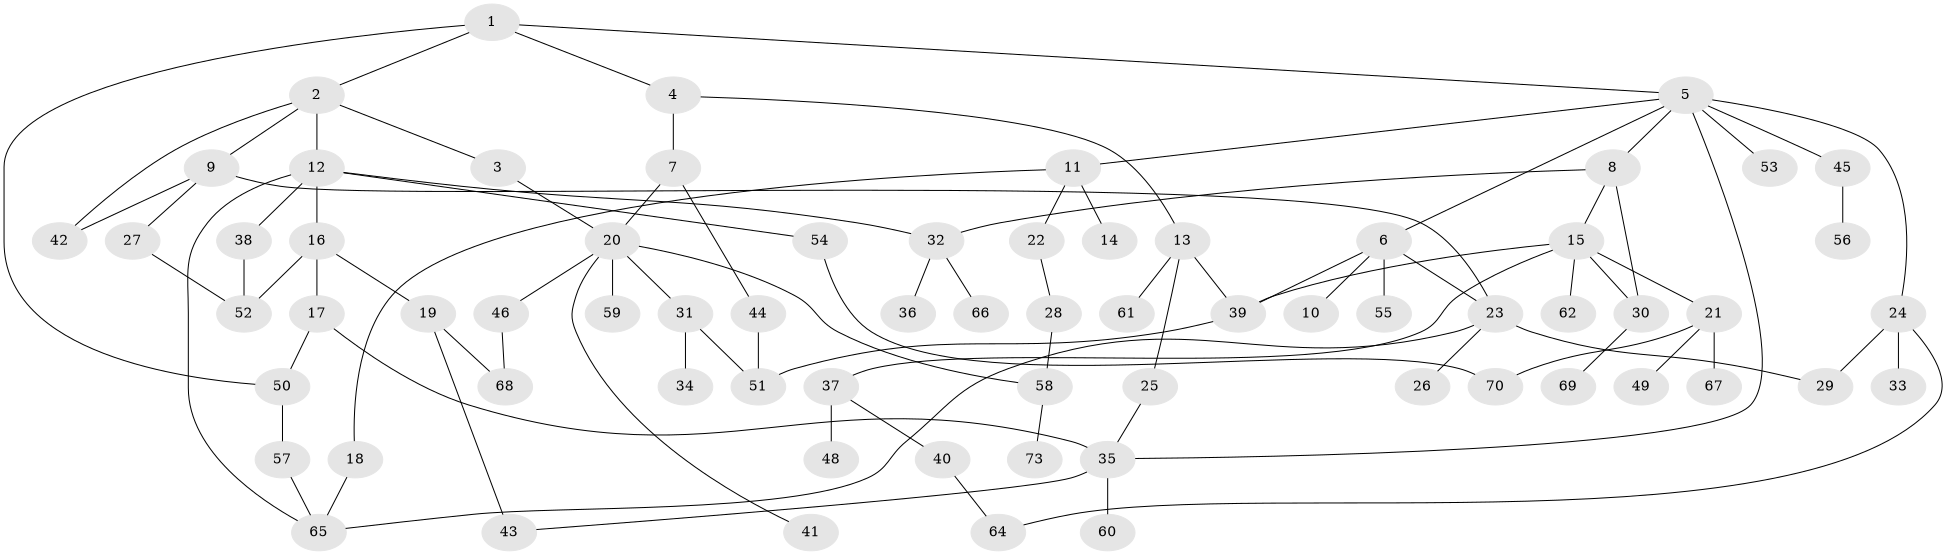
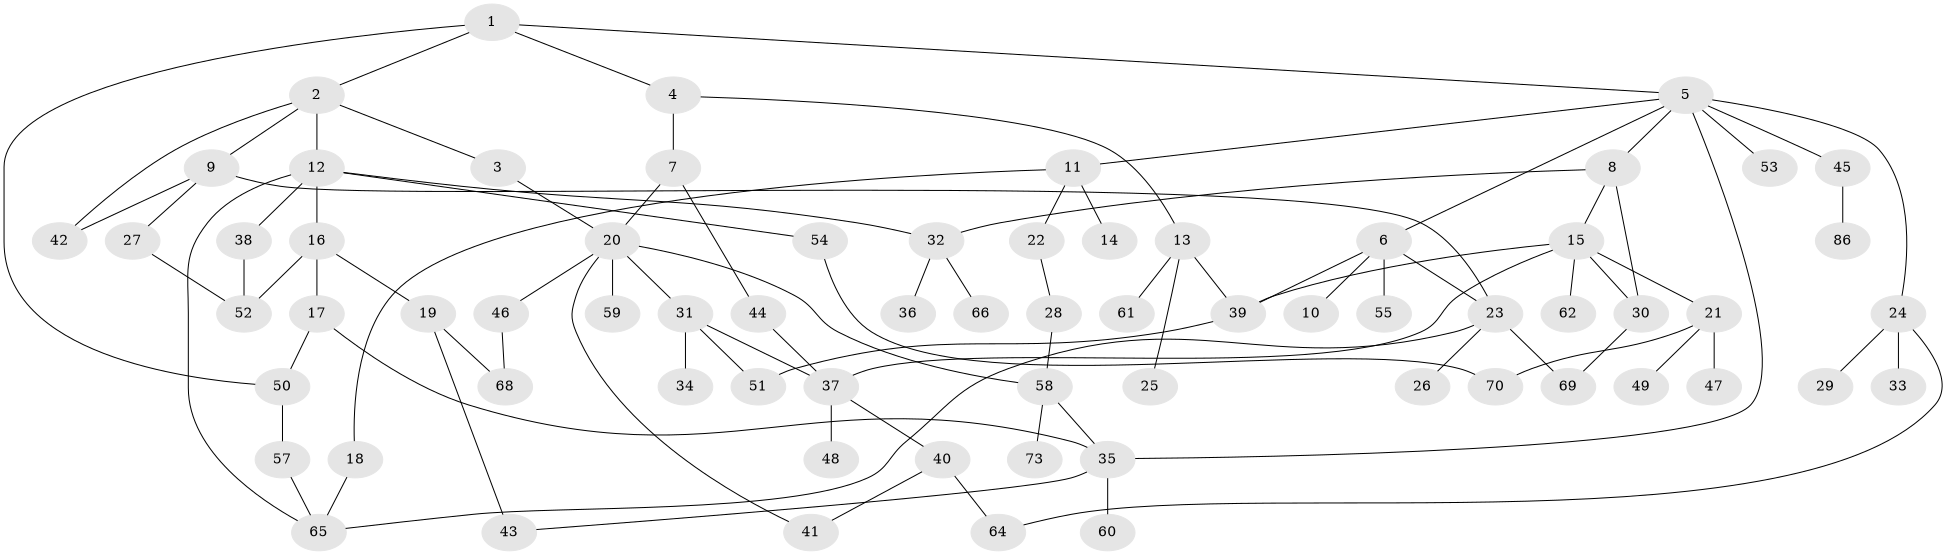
  graph {
    node [color=gray90 style=filled]
    1
    2
    4
    5
    50
    3
    9
    12
    42
    7
    13
    6
    8
    11
    24
    35
    45
    53
    57
    20
    23
    27
    32
    16
    38
    54
    65
    31
    41
    46
    58
    59
    44
    39
    25
    61
    10
    55
    15
    30
    14
    18
    22
    29
    33
    64
    43
    60
-   56
+   56 [label=86]
    26
    51
    21
    37
    62
    69
    36
    66
    52
    28
    17
    19
    70
    49
-   67
+   67 [label=47]
    40
    48
    68
    34
    n69 [label=73]
    1 -- 2
    1 -- 4
    1 -- 5
    1 -- 50
    2 -- 3
    2 -- 9
    2 -- 12
    2 -- 42
    4 -- 7
    4 -- 13
    5 -- 6
    5 -- 8
    5 -- 11
    5 -- 24
    5 -- 35
    5 -- 45
    5 -- 53
    50 -- 57
    3 -- 20
    9 -- 42
    9 -- 23
    9 -- 27
    12 -- 32
    12 -- 16
    12 -- 38
    12 -- 54
    12 -- 65
    7 -- 20
    7 -- 44
    13 -- 39
    13 -- 25
    13 -- 61
    6 -- 23
    6 -- 39
    6 -- 10
    6 -- 55
    8 -- 32
    8 -- 15
    8 -- 30
    11 -- 14
    11 -- 18
    11 -- 22
    24 -- 29
    24 -- 33
    24 -- 64
    35 -- 43
    35 -- 60
    45 -- 56
    57 -- 65
    20 -- 31
    20 -- 41
    20 -- 46
    20 -- 58
    20 -- 59
    23 -- 65
-   23 -- 29
+   23 -- 69
    23 -- 26
    27 -- 52
    32 -- 36
    32 -- 66
    16 -- 52
    16 -- 17
    16 -- 19
    38 -- 52
    54 -- 70
    31 -- 51
+   31 -- 37
    31 -- 34
    46 -- 68
    58 -- n69
-   44 -- 51
+   44 -- 37
    39 -- 51
-   25 -- 35
+   58 -- 35
    15 -- 39
    15 -- 30
    15 -- 21
    15 -- 37
    15 -- 62
    30 -- 69
    18 -- 65
    22 -- 28
    21 -- 70
    21 -- 49
    21 -- 67
    37 -- 40
    37 -- 48
    28 -- 58
    17 -- 50
    17 -- 35
    19 -- 43
    19 -- 68
+   40 -- 41
    40 -- 64
  }
